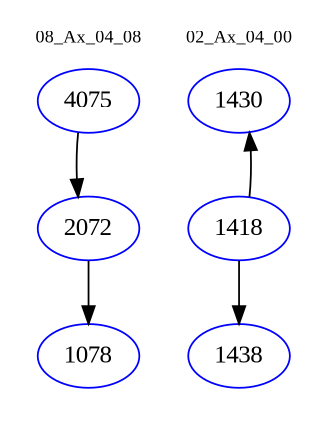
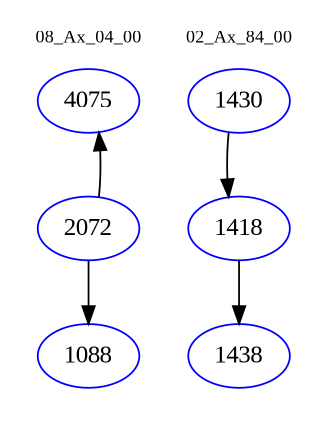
  digraph {
    fontname="Liberation Serif"
    node [color=blue fontname="Liberation Serif"]
    edge [color=black fontname="Liberation Serif"]
    n1 [label=4075]
    n2 [label=2072]
-   n3 [label=1078]
+   n3 [label=1088]
    n4 [label=1430]
    n5 [label=1418]
    n6 [label=1438]
    subgraph cluster_1 {
      color=white
      fontsize=10
-     label="08_Ax_04_08"
+     label="08_Ax_04_00"
      n1
      n2
      n3
    }
    subgraph cluster_2 {
      color=white
      fontsize=10
-     label="02_Ax_04_00"
+     label="02_Ax_84_00"
      n4
      n5
      n6
    }
-   n1 -> n2
+   n2 -> n1
    n2 -> n3
-   n5 -> n4
+   n4 -> n5
    n5 -> n6
  }
